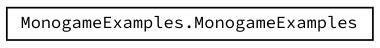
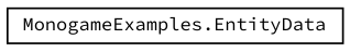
  digraph {
    rankdir=TB
    fontname="Source Code Pro"
-   n1 [color=black fillcolor=white fontname="Source Code Pro" fontsize=10 height=0.2 label="MonogameExamples.MonogameExamples" shape=record style=filled width=0.4]
+   n1 [color=black fillcolor=white fontname="Source Code Pro" fontsize=10 height=0.2 label="MonogameExamples.EntityData" shape=record style=filled width=0.4]
  }
